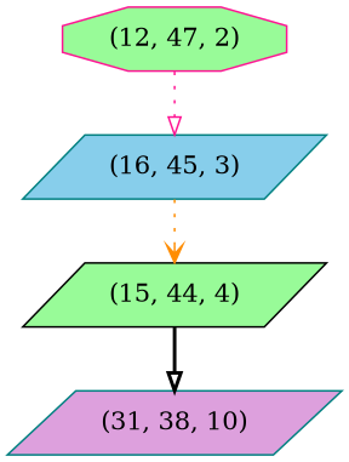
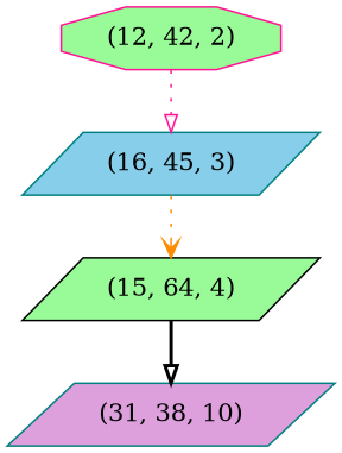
  digraph {
    fontname="DejaVu Serif"
    node [color=teal fillcolor=palegreen fontname="DejaVu Serif" shape=parallelogram style=filled]
    edge [arrowhead=onormal fontname="DejaVu Serif" style=dotted]
-   "(12, 47, 2)" [color=deeppink shape=octagon]
+   "(12, 47, 2)" [color=deeppink shape=octagon label="(12, 42, 2)"]
    n2 [fillcolor=skyblue label="(16, 45, 3)"]
-   "(15, 44, 4)" [color=black]
+   "(15, 44, 4)" [color=black label="(15, 64, 4)"]
    "(31, 38, 10)" [fillcolor=plum]
    "(12, 47, 2)" -> n2 [color=deeppink]
    n2 -> "(15, 44, 4)" [arrowhead=vee color=darkorange]
    "(15, 44, 4)" -> "(31, 38, 10)" [color=black style=bold]
  }
